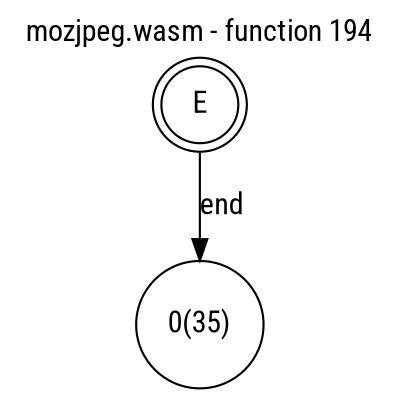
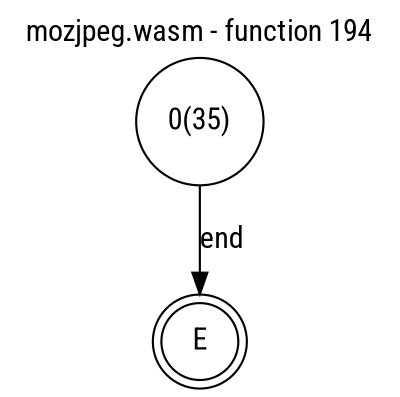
  digraph {
    label="mozjpeg.wasm - function 194"
    labelfontcolor=black
    labelfontname=Helvetica
    labelfontsize=16
    labelloc=t
    fontname="Roboto Condensed"
    node [fontname="Roboto Condensed"]
    E [shape=doublecircle]
    n2 [fontcolor=black label="0(35)" shape=circle]
-   E -> n2 [label=end fontname="Roboto Condensed"]
+   n2 -> E [label=end fontname="Roboto Condensed"]
  }
